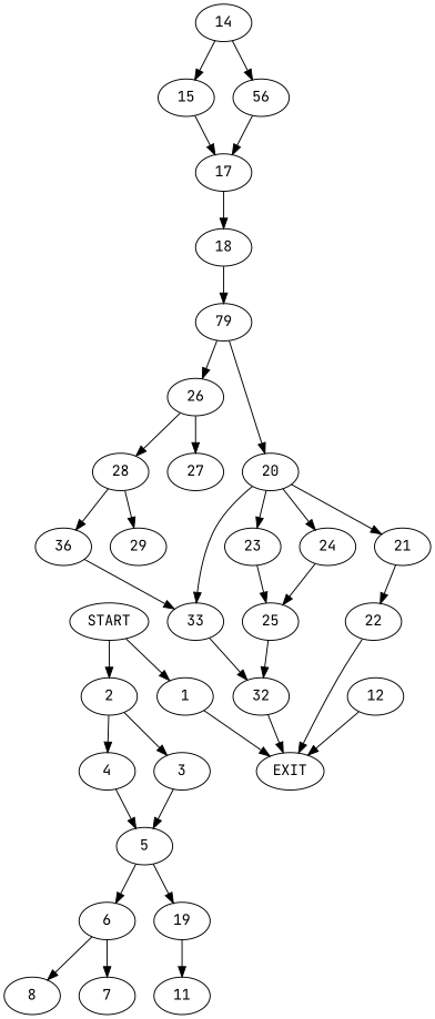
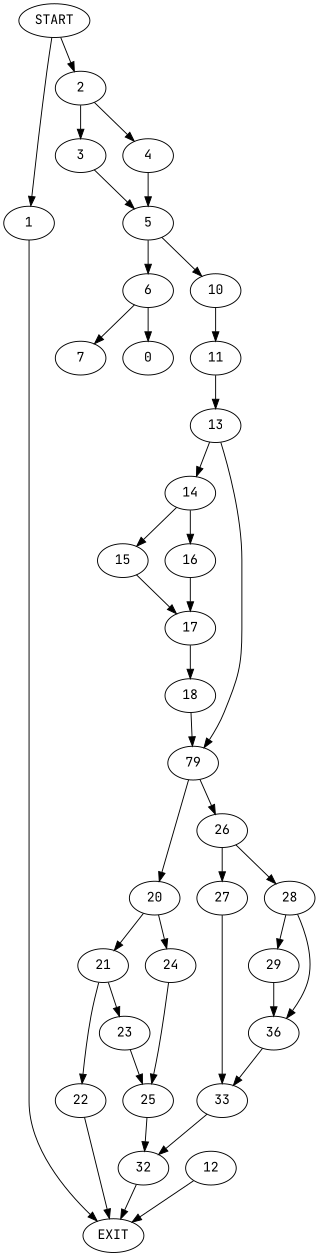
  digraph {
    fontname="JetBrains Mono"
    node [fontname="JetBrains Mono"]
    edge [fontname="JetBrains Mono"]
    n1 [label=START]
    1
    2
    n4 [label=EXIT]
    3
    4
    5
    6
-   10 [label=19]
+   10
    7
-   8
+   8 [label=0]
    11
+   13
    12
    14
    n16 [label=79]
    15
-   16 [label=56]
+   16
    20
    26
    17
    18
    21
    24
    27
    28
    22
    23
    25
    32
    n31 [label=33]
    29
    n33 [label=36]
    n1 -> 1
    n1 -> 2
    1 -> n4
    2 -> 3
    2 -> 4
    3 -> 5
    4 -> 5
    5 -> 6
    5 -> 10
    6 -> 7
    6 -> 8
    10 -> 11
+   11 -> 13
+   13 -> 14
+   13 -> n16
    12 -> n4
    14 -> 15
    14 -> 16
    n16 -> 20
    n16 -> 26
    15 -> 17
    16 -> 17
    20 -> 21
    20 -> 24
    26 -> 27
    26 -> 28
    17 -> 18
    18 -> n16
    21 -> 22
-   20 -> 23
+   21 -> 23
    24 -> 25
-   20 -> n31
+   27 -> n31
    28 -> 29
    28 -> n33
    22 -> n4
    23 -> 25
    25 -> 32
    32 -> n4
    n31 -> 32
+   29 -> n33
    n33 -> n31
  }
